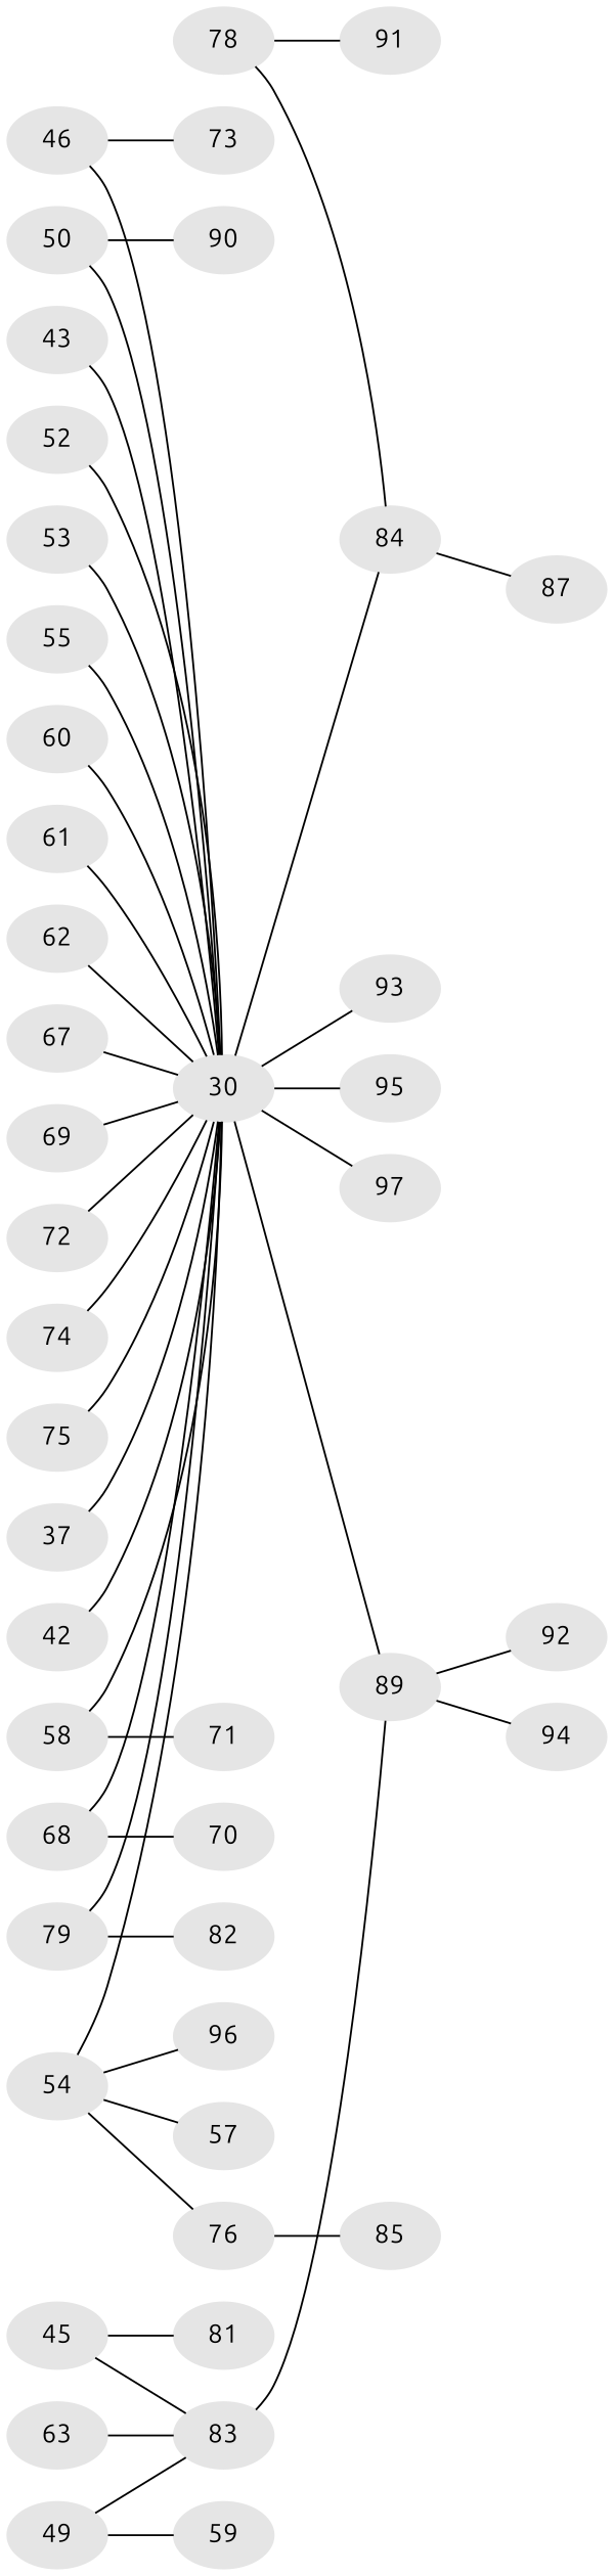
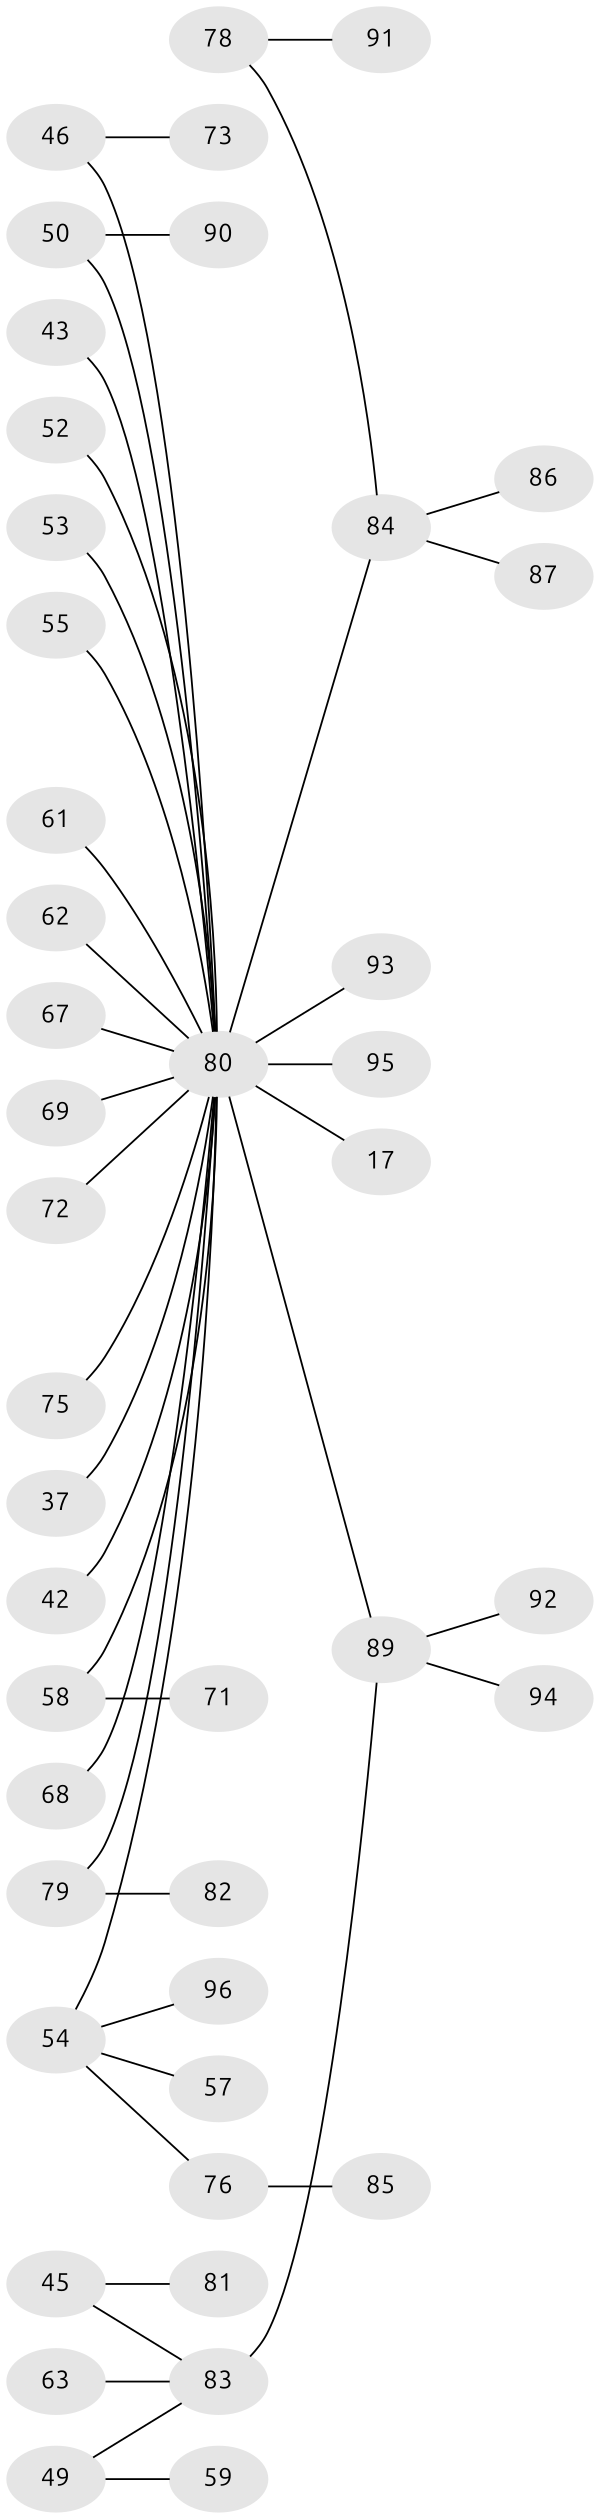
  graph {
    fontname=Ubuntu
    rankdir=LR
    node [color=gray90 fontname=Ubuntu style=filled]
    edge [fontname=Ubuntu]
-   80 [super="+19+51+27+20+23+44+26+31+66+40+41+29+34+48+56+35" label=30]
+   80 [super="+19+51+27+20+23+44+26+31+66+40+41+29+34+48+56+35"]
    84 [super="+77"]
    89 [super="+64"]
    93
    95
-   97
+   97 [label=17]
    n7 [label=37]
    42
    43
    45
    81
    83 [super="+17"]
    46
    73
    49 [super="+30"]
    59
    50
    90
    52
    53
    54
    57
    76
    96
    85
    55
    58
    71
-   60
    61
    62
    63
    67
    68
-   70
    69
    72
-   74
    75
+   86
    87
    78
    91
    79
    82
    92
    94
    80 -- 84
    80 -- 89
    80 -- 93
    80 -- 95
    80 -- 97
+   84 -- 86
    84 -- 87
    89 -- 92
    89 -- 94
    n7 -- 80
    42 -- 80
    43 -- 80
    45 -- 81
    45 -- 83
    83 -- 89
    46 -- 80
    46 -- 73
    49 -- 83
    49 -- 59
    50 -- 80
    50 -- 90
    52 -- 80
    53 -- 80
    54 -- 80
    54 -- 57
    54 -- 76
    54 -- 96
    76 -- 85
    55 -- 80
    58 -- 80
    58 -- 71
-   60 -- 80
    61 -- 80
    62 -- 80
    63 -- 83
    67 -- 80
    68 -- 80
-   68 -- 70
    69 -- 80
    72 -- 80
-   74 -- 80
    75 -- 80
    78 -- 84
    78 -- 91
    79 -- 80
    79 -- 82
  }
